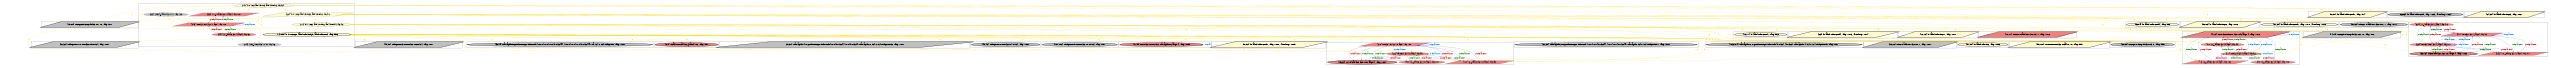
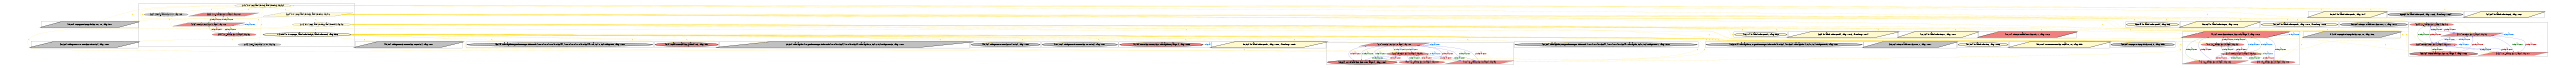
  digraph {
    node [fillcolor=lightcoral fontsize=20 penwidth=3.0 shape=ellipse style=filled]
    edge [color=gold fontcolor=gold penwidth=1.0 style=solid]
    n1 [fillcolor=grey label="[79/80]  %cmp2 = icmp slt i32 %1, 10, !dbg !977" shape=parallelogram]
    n2 [fillcolor=grey label="[49/50]  %idxprom13 = sext i32 %6 to i64, !dbg !1001" shape=parallelogram]
    n3 [fillcolor=lemonchiffon label="[83/84]  br label %for.cond4, !dbg !983"]
    n4 [fillcolor=lemonchiffon label="[76/77]  br label %for.cond7, !dbg !992"]
    n5 [fillcolor=grey label="[29/30]  %arrayidx14 = getelementptr inbounds [10 x [5 x i32]], [10 x [5 x i32]]* %arrayidx12, i64 0, i64 %idxprom13, !dbg !1001" shape=parallelogram]
    n6 [fillcolor=lemonchiffon label="[85/86]  br label %for.inc20, !dbg !1016" shape=parallelogram]
    n7 [fillcolor=lemonchiffon label="[87/88]  br label %for.cond1, !dbg !1018, !llvm.loop !1019"]
    n8 [fillcolor=grey label="[103/104]  %arrayidx16 = getelementptr inbounds [5 x i32], [5 x i32]* %arrayidx14, i64 0, i64 %idxprom15, !dbg !1001"]
    n9 [fillcolor=grey label="[81/82]  %inc21 = add nsw i32 %10, 1, !dbg !1017"]
    n10 [fillcolor=lemonchiffon label="[14/105]  br i1 %cmp8, label %for.body9, label %for.end, !dbg !996"]
    n11 [fillcolor=lemonchiffon label="[67/78]  br i1 %cmp5, label %for.body6, label %for.end19, !dbg !987" fontsize="" penwidth=""]
    n12 [fillcolor=lemonchiffon label="[66/89]  br i1 %cmp2, label %for.body3, label %for.end22, !dbg !978" shape=parallelogram fontsize="" penwidth=""]
    n13 [fillcolor=lemonchiffon label="[61/92]  br i1 %cmp, label %for.body, label %for.end25, !dbg !969" fontsize="" penwidth=""]
    n14 [label="[55/58]  %11 = load i32, i32* %i, align 4, !dbg !1022" shape=parallelogram fontsize="" penwidth=""]
    n15 [label="[54/95]  store i32 %inc24, i32* %i, align 4, !dbg !1022" shape=parallelogram fontsize="" penwidth=""]
    n16 [fillcolor=grey label="[56/57]  %inc24 = add nsw i32 %11, 1, !dbg !1022" fontsize="" penwidth=""]
    n17 [label="[59/94]  %0 = load i32, i32* %i, align 4, !dbg !966" fontsize="" penwidth=""]
    n18 [fillcolor=grey label="[60/93]  %cmp = icmp slt i32 %0, 100, !dbg !968" fontsize="" penwidth=""]
    n19 [fillcolor=grey label="[31/32]  %idxprom11 = sext i32 %5 to i64, !dbg !1001" shape=parallelogram]
    n20 [label="[35/40]  %1 = load i32, i32* %j, align 4, !dbg !975" fontsize="" penwidth=""]
    n21 [label="[33/42]  %5 = load i32, i32* %j, align 4, !dbg !1002"]
    n22 [label="[37/38]  %10 = load i32, i32* %j, align 4, !dbg !1017" shape=parallelogram fontsize="" penwidth=""]
    n23 [label="[34/41]  store i32 0, i32* %j, align 4, !dbg !973" shape=parallelogram fontsize="" penwidth=""]
    n24 [label="[36/39]  store i32 %inc21, i32* %j, align 4, !dbg !1017" fontsize="" penwidth=""]
    n25 [fillcolor=grey label="[27/28]  %arrayidx12 = getelementptr inbounds [10 x [10 x [5 x i32]]], [10 x [10 x [5 x i32]]]* %arrayidx, i64 0, i64 %idxprom11, !dbg !1001"]
    n26 [label="[4/13]  store i32 %inc18, i32* %k, align 4, !dbg !1012" shape=parallelogram]
    n27 [label="[9/10]  %2 = load i32, i32* %k, align 4, !dbg !984" fontsize="" penwidth=""]
    n28 [label="[6/11]  store i32 0, i32* %k, align 4, !dbg !982" fontsize="" penwidth=""]
    n29 [label="[7/8]  %6 = load i32, i32* %k, align 4, !dbg !1003" shape=parallelogram fontsize="" penwidth=""]
    n30 [label="[5/12]  %9 = load i32, i32* %k, align 4, !dbg !1012" fontsize="" penwidth=""]
    n31 [fillcolor=lemonchiffon label="[2/3]  br label %for.cond4, !dbg !1013, !llvm.loop !1014" shape=parallelogram]
    n32 [fillcolor=lemonchiffon label="[90/91]  br label %for.cond1, !dbg !974" shape=parallelogram]
    n33 [fillcolor=grey label="[43/44]  %arrayidx = getelementptr inbounds [100 x [10 x [10 x [5 x i32]]]], [100 x [10 x [10 x [5 x i32]]]]* %a, i64 0, i64 %idxprom, !dbg !1001"]
    n34 [label="[0/1]  %call10 = call i32 @rand() #3, !dbg !997"]
    n35 [fillcolor=grey label="[68/69]  %cmp8 = icmp slt i32 %3, 5, !dbg !995"]
    n36 [fillcolor=lemonchiffon label="[72/73]  br label %for.inc17, !dbg !1011" shape=parallelogram]
    n37 [fillcolor=grey label="[45/46]  %idxprom = sext i32 %4 to i64, !dbg !1001"]
    n38 [fillcolor=grey label="[101/102]  %idxprom15 = sext i32 %7 to i64, !dbg !1001"]
    n39 [label="[47/48]  store i32 %rem, i32* %arrayidx16, align 4, !dbg !1005"]
    n40 [fillcolor=lemonchiffon label="[51/52]  br label %for.cond7, !dbg !1008, !llvm.loop !1009" shape=parallelogram]
    n41 [fillcolor=grey label="[62/63]  br label %for.cond, !dbg !1023, !llvm.loop !1024"]
    n42 [label="[70/71]  %inc18 = add nsw i32 %9, 1, !dbg !1012" shape=parallelogram]
    n43 [label="[18/21]  store i32 %inc, i32* %m, align 4, !dbg !1007" shape=parallelogram fontsize="" penwidth=""]
    n44 [label="[16/23]  store i32 0, i32* %m, align 4, !dbg !991" fontsize="" penwidth=""]
    n45 [label="[19/20]  %8 = load i32, i32* %m, align 4, !dbg !1007" fontsize="" penwidth=""]
    n46 [label="[17/22]  %3 = load i32, i32* %m, align 4, !dbg !993" shape=parallelogram fontsize="" penwidth=""]
    n47 [label="[15/24]  %7 = load i32, i32* %m, align 4, !dbg !1004"]
    n48 [fillcolor=grey label="[74/75]  %cmp5 = icmp slt i32 %2, 10, !dbg !986" shape=parallelogram]
    n49 [fillcolor=grey label="[25/26]  %inc = add nsw i32 %8, 1, !dbg !1007" shape=parallelogram]
    n50 [fillcolor=lemonchiffon label="[64/65]  br label %for.inc23, !dbg !1021" shape=parallelogram]
    n51 [fillcolor=lemonchiffon label="[97/98]  br label %for.inc, !dbg !1006"]
    n52 [fillcolor=lemonchiffon label="[99/100]  %rem = srem i32 %call10, 10, !dbg !999" shape=parallelogram]
    subgraph cluster_1 {
      n1
    }
    subgraph cluster_2 {
      n2
    }
    subgraph cluster_3 {
      n3
    }
    subgraph cluster_4 {
      n4
    }
    subgraph cluster_5 {
      n5
    }
    subgraph cluster_6 {
      n6
    }
    subgraph cluster_7 {
      n7
    }
    subgraph cluster_8 {
      n8
    }
    subgraph cluster_9 {
      n9
    }
    subgraph cluster_10 {
      n10
      n11
      n12
      n13
      n14
      n15
      n16
      n17
      n18
    }
    subgraph cluster_11 {
      n19
    }
    subgraph cluster_12 {
      n20
      n21
      n22
      n23
      n24
    }
    subgraph cluster_13 {
      n25
    }
    subgraph cluster_14 {
      n26
      n27
      n28
      n29
      n30
    }
    subgraph cluster_15 {
      n31
    }
    subgraph cluster_16 {
      n32
    }
    subgraph cluster_17 {
      n33
    }
    subgraph cluster_18 {
      n34
    }
    subgraph cluster_19 {
      n35
    }
    subgraph cluster_20 {
      n36
    }
    subgraph cluster_21 {
      n37
    }
    subgraph cluster_22 {
      n38
    }
    subgraph cluster_23 {
      n39
    }
    subgraph cluster_24 {
      n40
    }
    subgraph cluster_25 {
      n41
    }
    subgraph cluster_26 {
      n42
    }
    subgraph cluster_27 {
      n43
      n44
      n45
      n46
      n47
    }
    subgraph cluster_28 {
      n48
    }
    subgraph cluster_29 {
      n49
    }
    subgraph cluster_30 {
      n50
    }
    subgraph cluster_31 {
      n51
    }
    subgraph cluster_32 {
      n52
    }
    n10 -> n2 [label=C]
    n10 -> n5 [label=C]
    n10 -> n8 [label=C]
    n10 -> n10 [label=C]
    n10 -> n19 [label=C]
    n10 -> n21 [label=C]
    n10 -> n25 [label=C]
    n10 -> n29 [label=C]
    n10 -> n33 [label=C]
    n10 -> n34 [label=C]
    n10 -> n35 [label=C]
    n10 -> n37 [label=C]
    n10 -> n38 [label=C]
    n10 -> n39 [label=C]
    n10 -> n40 [label=C]
    n10 -> n43 [label=C]
    n10 -> n45 [label=C]
    n10 -> n46 [label=C]
    n10 -> n47 [label=C]
    n10 -> n49 [label=C]
    n10 -> n51 [label=C]
    n10 -> n52 [label=C]
    n11 -> n4 [label=C]
    n11 -> n10 [label=C]
    n11 -> n11 [label=C]
    n11 -> n26 [label=C]
    n11 -> n27 [label=C]
    n11 -> n30 [label=C]
    n11 -> n31 [label=C]
    n11 -> n35 [label=C]
    n11 -> n36 [label=C]
    n11 -> n42 [label=C]
    n11 -> n44 [label=C]
    n11 -> n46 [label=C]
    n11 -> n48 [label=C]
    n12 -> n1 [label=C]
    n12 -> n3 [label=C]
    n12 -> n6 [label=C]
    n12 -> n7 [label=C]
    n12 -> n9 [label=C]
    n12 -> n11 [label=C]
    n12 -> n12 [label=C]
    n12 -> n20 [label=C]
    n12 -> n22 [label=C]
    n12 -> n24 [label=C]
    n12 -> n27 [label=C]
    n12 -> n28 [label=C]
    n12 -> n48 [label=C]
    n13 -> n1 [label=C]
    n13 -> n12 [label=C]
    n13 -> n13 [label=C]
    n13 -> n14 [label=C]
    n13 -> n15 [label=C]
    n13 -> n16 [label=C]
    n13 -> n17 [label=C]
    n13 -> n18 [label=C]
    n13 -> n20 [label=C]
    n13 -> n23 [label=C]
    n13 -> n32 [label=C]
    n13 -> n41 [label=C]
    n13 -> n50 [label=C]
    n14 -> n15 [color=darkgreen fontcolor=firebrick3 label="A|indep|all|Const"]
    n15 -> n14 [color=blue fontcolor=forestgreen label="T|indep|all|Const"]
    n15 -> n15 [color=blue fontcolor=dodgerblue label="O|dep|all|Const"]
    n15 -> n17 [color=blue fontcolor=forestgreen label="T|indep|all|Const"]
    n16 -> n15 [color=darkgreen fontcolor=black penwidth=0.5]
    n17 -> n15 [color=darkgreen fontcolor=firebrick3 label="A|indep|all|Const"]
    n17 -> n18 [color=darkgreen fontcolor=black penwidth=0.5]
    n18 -> n13 [color=darkgreen fontcolor=black penwidth=0.5]
    n20 -> n23 [color=blue fontcolor=firebrick3 label="A|indep|all|Const"]
    n20 -> n24 [color=blue fontcolor=firebrick3 label="A|indep|all|Const"]
    n21 -> n23 [color=blue fontcolor=firebrick3 label="A|indep|all|Const"]
-   n21 -> n24 [color=blue fontcolor=firebrick3 label="A|indep|all|Const"]
    n22 -> n23 [color=blue fontcolor=firebrick3 label="A|indep|all|Const"]
    n22 -> n24 [color=blue fontcolor=firebrick3 label="A|indep|all|Const"]
    n23 -> n20 [color=blue fontcolor=forestgreen label="T|indep|all|Const"]
-   n23 -> n21 [color=darkgreen fontcolor=forestgreen label="T|indep|all|Const"]
    n23 -> n22 [color=blue fontcolor=forestgreen label="T|indep|all|Const"]
    n23 -> n23 [color=blue fontcolor=dodgerblue label="O|dep|all|Const"]
    n23 -> n24 [color=blue fontcolor=dodgerblue label="O|indep|all|Const"]
    n24 -> n20 [color=darkgreen fontcolor=forestgreen label="T|indep|all|Const"]
    n24 -> n21 [color=darkgreen fontcolor=forestgreen label="T|indep|all|Const"]
    n24 -> n22 [color=blue fontcolor=forestgreen label="T|indep|all|Const"]
    n24 -> n23 [color=blue fontcolor=dodgerblue label="O|indep|all|Const"]
    n24 -> n24 [color=blue fontcolor=dodgerblue label="O|dep|all|Const"]
    n26 -> n26 [color=blue fontcolor=dodgerblue label="O|dep|all|Const"]
    n26 -> n27 [color=darkgreen fontcolor=forestgreen label="T|indep|all|Const"]
    n26 -> n28 [color=darkgreen fontcolor=dodgerblue label="O|indep|all|Const"]
    n26 -> n29 [color=darkgreen fontcolor=forestgreen label="T|indep|all|Const"]
    n26 -> n30 [color=blue fontcolor=forestgreen label="T|indep|all|Const"]
    n27 -> n26 [color=darkgreen fontcolor=firebrick3 label="A|indep|all|Const"]
    n27 -> n28 [color=blue fontcolor=firebrick3 label="A|indep|all|Const"]
    n28 -> n26 [color=darkgreen fontcolor=dodgerblue label="O|indep|all|Const"]
    n28 -> n27 [color=darkgreen fontcolor=forestgreen label="T|indep|all|Const"]
    n28 -> n28 [color=darkgreen fontcolor=dodgerblue label="O|dep|all|Const"]
    n28 -> n29 [color=blue fontcolor=forestgreen label="T|indep|all|Const"]
    n28 -> n30 [color=blue fontcolor=forestgreen label="T|indep|all|Const"]
    n29 -> n26 [color=blue fontcolor=firebrick3 label="A|indep|all|Const"]
    n29 -> n28 [color=blue fontcolor=firebrick3 label="A|indep|all|Const"]
    n30 -> n28 [color=darkgreen fontcolor=firebrick3 label="A|indep|all|Const"]
    n39 -> n39 [color=darkgreen fontcolor=dodgerblue label="O|dep|all"]
    n43 -> n43 [color=blue fontcolor=dodgerblue label="O|dep|all|Const"]
    n43 -> n44 [color=darkgreen fontcolor=dodgerblue label="O|indep|all|Const"]
    n43 -> n45 [color=blue fontcolor=forestgreen label="T|indep|all|Const"]
    n43 -> n46 [color=blue fontcolor=forestgreen label="T|indep|all|Const"]
    n43 -> n47 [color=blue fontcolor=forestgreen label="T|indep|all|Const"]
+   n44 -> n43 [color=darkgreen fontcolor=dodgerblue label="O|indep|all|Const"]
    n44 -> n44 [color=darkgreen fontcolor=dodgerblue label="O|dep|all|Const"]
    n44 -> n45 [color=blue fontcolor=forestgreen label="T|indep|all|Const"]
    n44 -> n46 [color=blue fontcolor=forestgreen label="T|indep|all|Const"]
    n44 -> n47 [color=blue fontcolor=forestgreen label="T|indep|all|Const"]
    n45 -> n43 [color=blue fontcolor=firebrick3 label="A|indep|all|Const"]
    n45 -> n44 [color=darkgreen fontcolor=firebrick3 label="A|indep|all|Const"]
    n46 -> n43 [color=blue fontcolor=firebrick3 label="A|indep|all|Const"]
    n46 -> n44 [color=darkgreen fontcolor=firebrick3 label="A|indep|all|Const"]
    n47 -> n43 [color=blue fontcolor=firebrick3 label="A|indep|all|Const"]
    n47 -> n44 [color=blue fontcolor=firebrick3 label="A|indep|all|Const"]
  }
